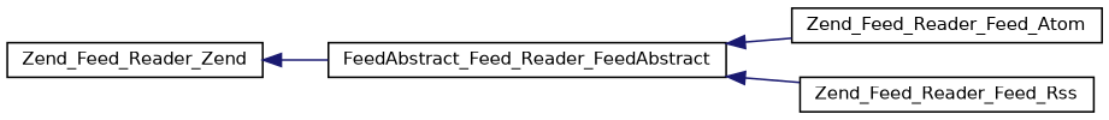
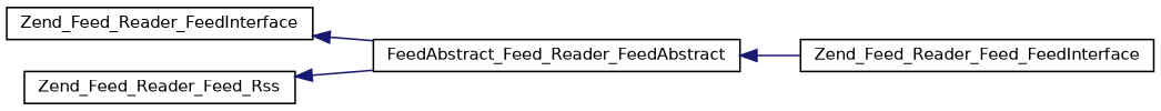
  digraph {
    rankdir=LR
    node [color=black fillcolor=white fontname=Helvetica fontsize=10 shape=record style=filled]
    edge [color=midnightblue dir=back fontname=Helvetica fontsize=10 labelfontname=Helvetica labelfontsize=10 style=solid]
-   n1 [height=0.2 label=Zend_Feed_Reader_Zend width=0.4]
+   n1 [height=0.2 label=Zend_Feed_Reader_FeedInterface width=0.4]
    n2 [height=0.2 label=FeedAbstract_Feed_Reader_FeedAbstract width=0.4]
-   n3 [height=0.2 label=Zend_Feed_Reader_Feed_Atom width=0.4]
+   n3 [height=0.2 label=Zend_Feed_Reader_Feed_FeedInterface width=0.4]
    n4 [height=0.2 label=Zend_Feed_Reader_Feed_Rss width=0.4]
    n1 -> n2
    n2 -> n3
-   n2 -> n4
+   n4 -> n2
  }
